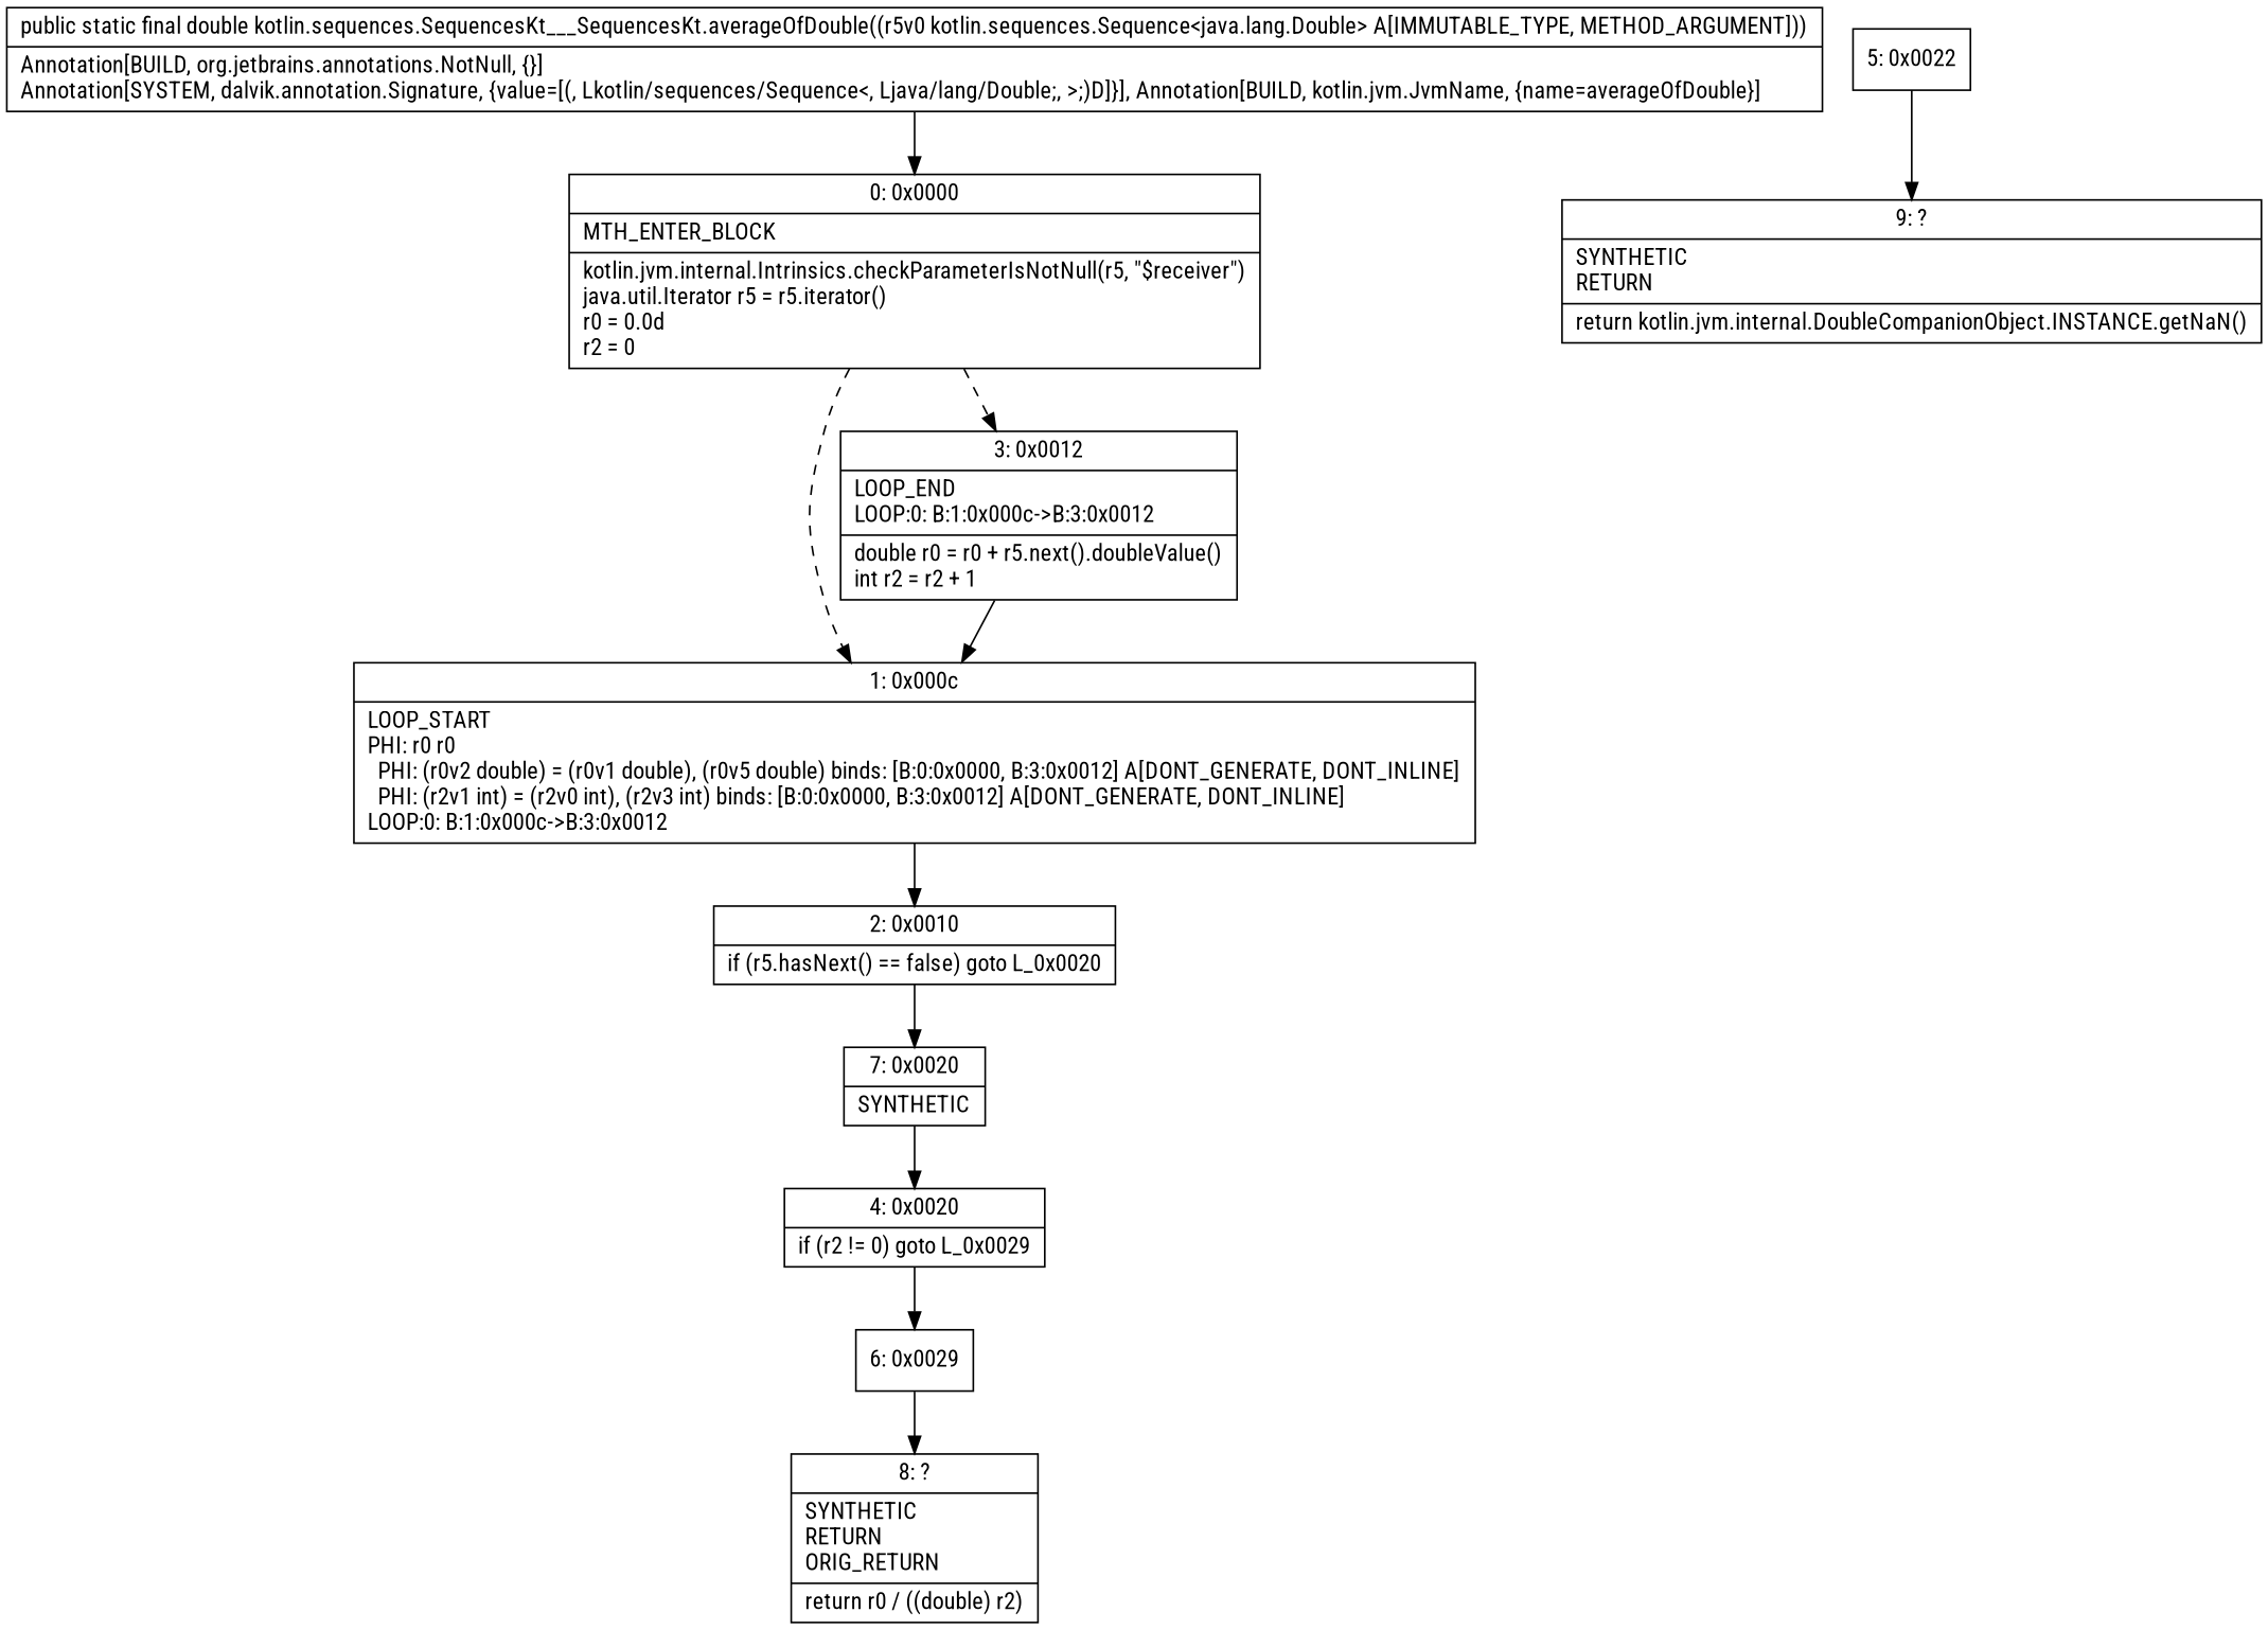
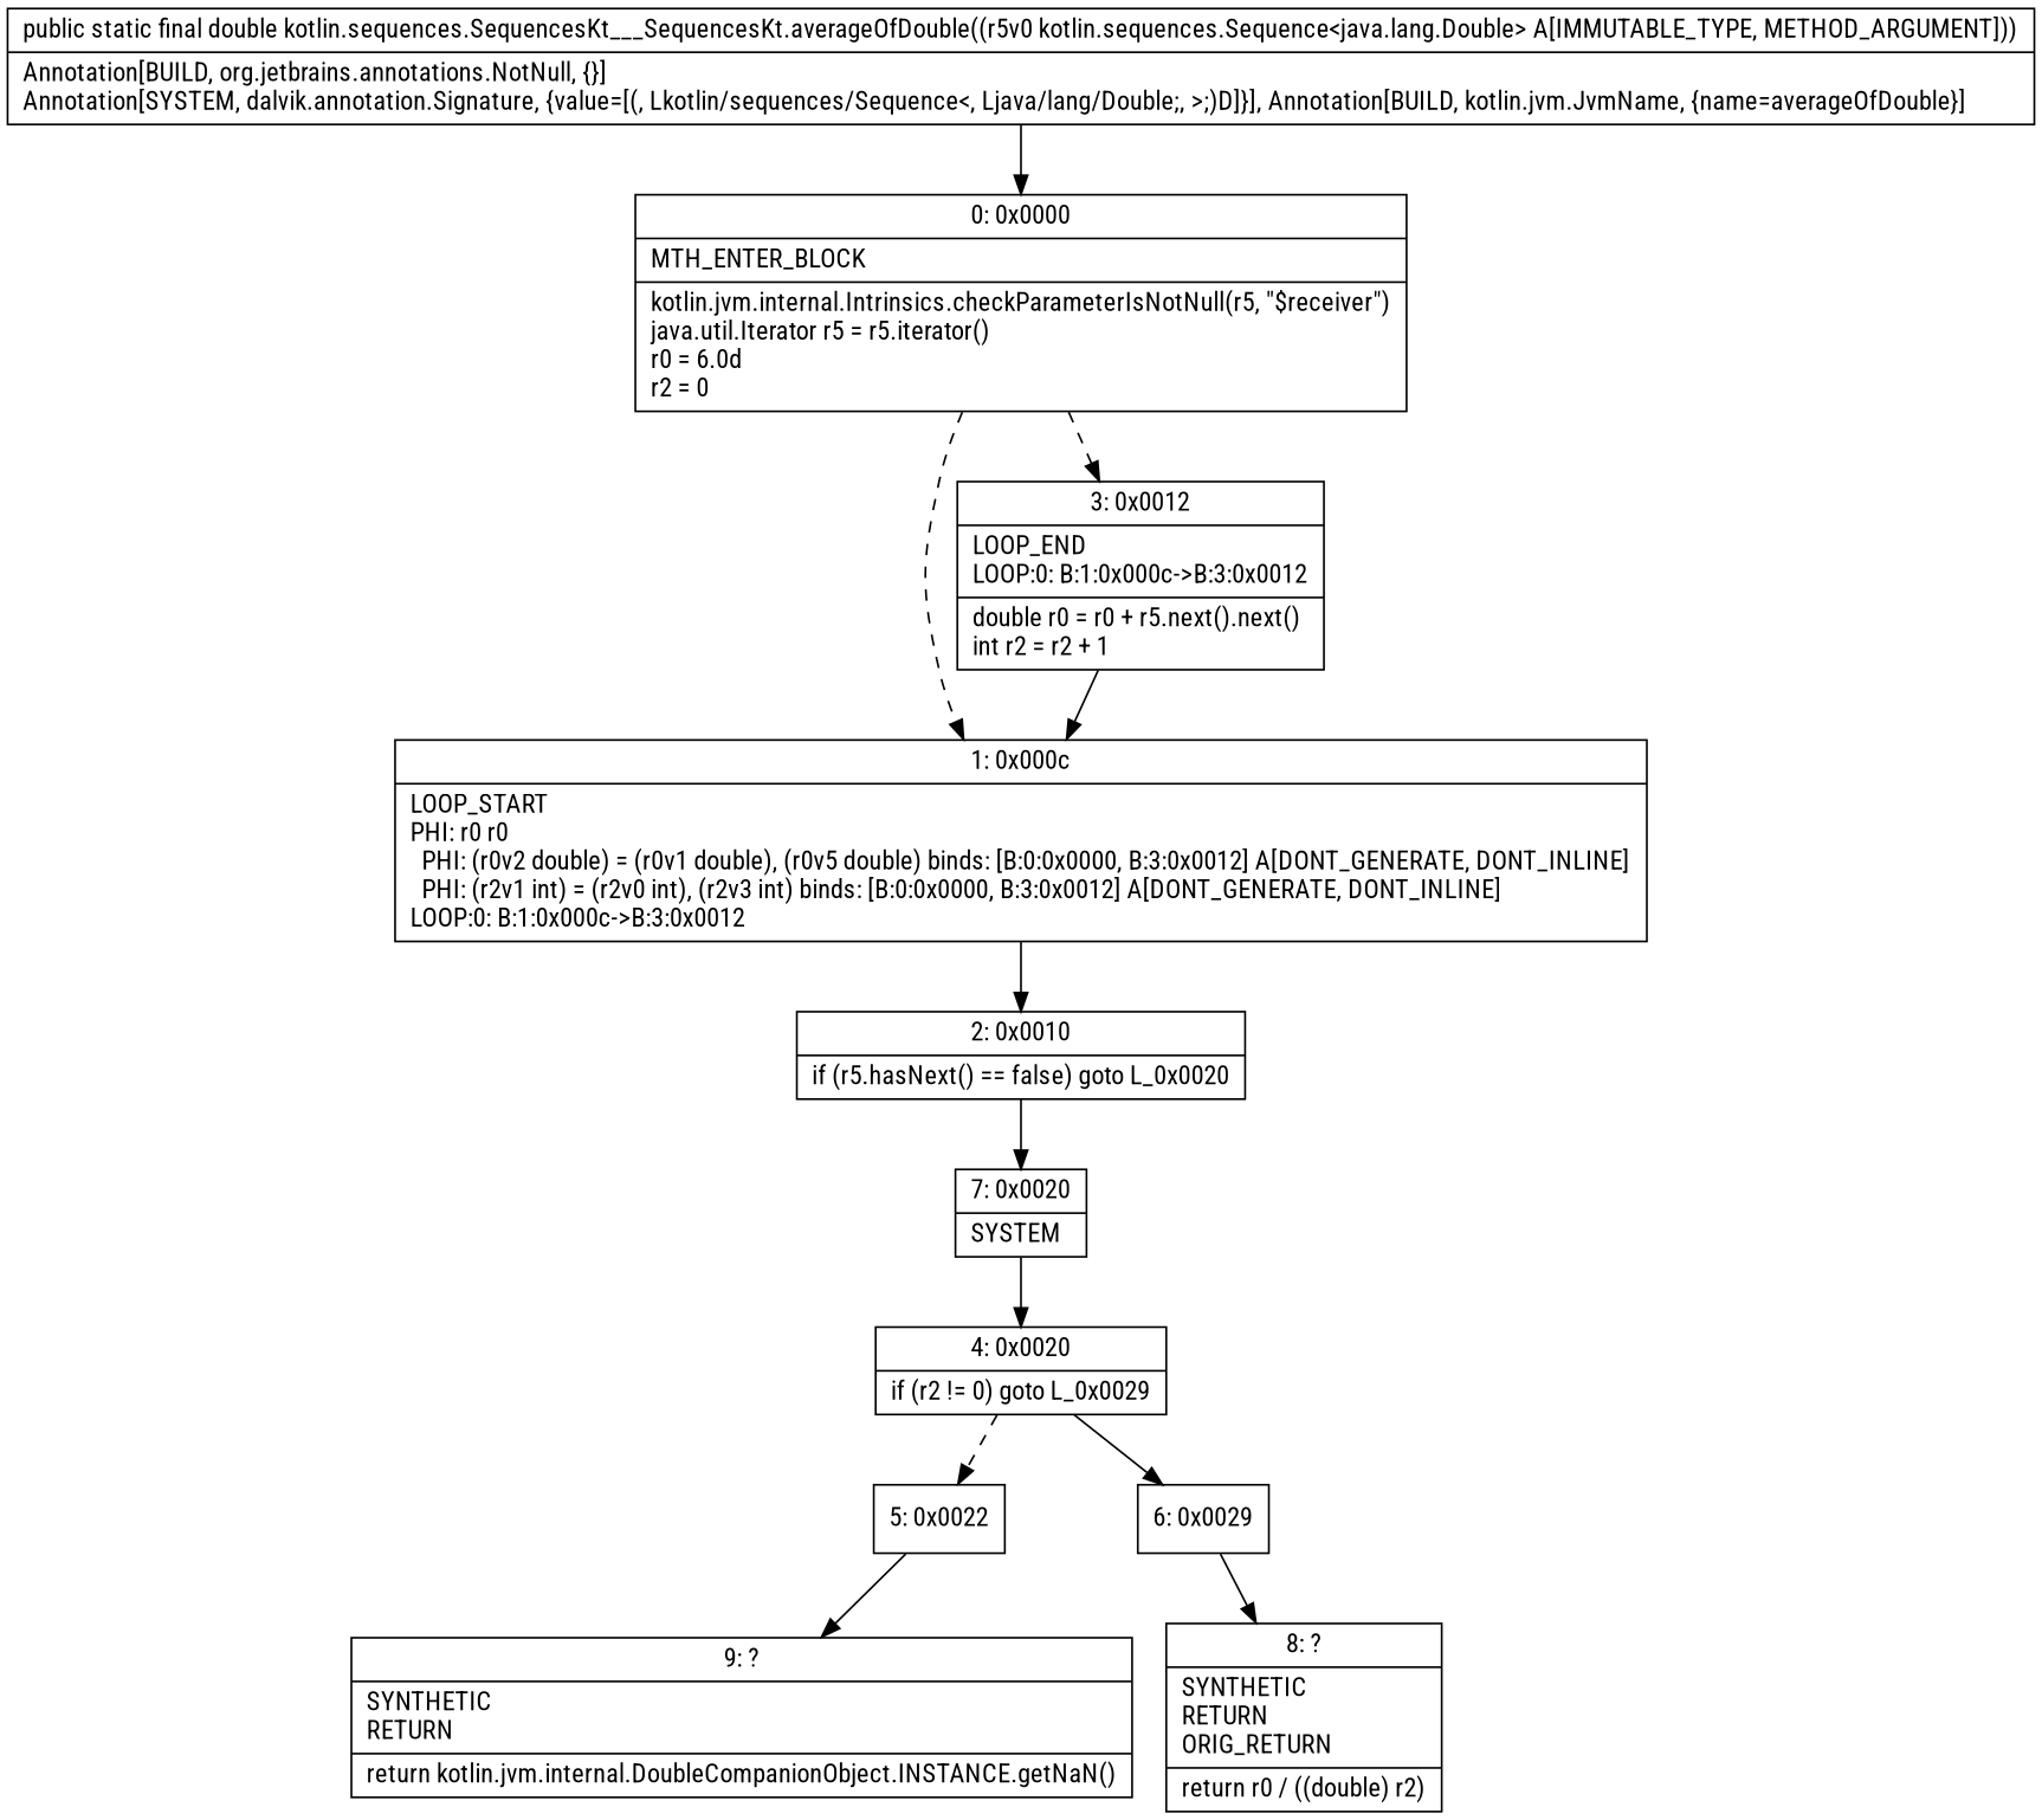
  digraph {
    fontname="Roboto Condensed"
    node [fontname="Roboto Condensed" shape=record]
    edge [fontname="Roboto Condensed"]
-   n1 [label="{0\:\ 0x0000|MTH_ENTER_BLOCK\l|kotlin.jvm.internal.Intrinsics.checkParameterIsNotNull(r5, \"$receiver\")\ljava.util.Iterator r5 = r5.iterator()\lr0 = 0.0d\lr2 = 0\l}"]
+   n1 [label="{0\:\ 0x0000|MTH_ENTER_BLOCK\l|kotlin.jvm.internal.Intrinsics.checkParameterIsNotNull(r5, \"$receiver\")\ljava.util.Iterator r5 = r5.iterator()\lr0 = 6.0d\lr2 = 0\l}"]
    n2 [label="{1\:\ 0x000c|LOOP_START\lPHI: r0 r0 \l  PHI: (r0v2 double) = (r0v1 double), (r0v5 double) binds: [B:0:0x0000, B:3:0x0012] A[DONT_GENERATE, DONT_INLINE]\l  PHI: (r2v1 int) = (r2v0 int), (r2v3 int) binds: [B:0:0x0000, B:3:0x0012] A[DONT_GENERATE, DONT_INLINE]\lLOOP:0: B:1:0x000c\-\>B:3:0x0012\l}"]
-   n3 [label="{3\:\ 0x0012|LOOP_END\lLOOP:0: B:1:0x000c\-\>B:3:0x0012\l|double r0 = r0 + r5.next().doubleValue()\lint r2 = r2 + 1\l}"]
+   n3 [label="{3\:\ 0x0012|LOOP_END\lLOOP:0: B:1:0x000c\-\>B:3:0x0012\l|double r0 = r0 + r5.next().next()\lint r2 = r2 + 1\l}"]
    n4 [label="{2\:\ 0x0010|if (r5.hasNext() == false) goto L_0x0020\l}"]
-   n5 [label="{7\:\ 0x0020|SYNTHETIC\l}"]
+   n5 [label="{7\:\ 0x0020|SYSTEM\l}"]
    n6 [label="{4\:\ 0x0020|if (r2 != 0) goto L_0x0029\l}"]
    n7 [label="{5\:\ 0x0022}"]
    n8 [label="{6\:\ 0x0029}"]
    n9 [label="{9\:\ ?|SYNTHETIC\lRETURN\l|return kotlin.jvm.internal.DoubleCompanionObject.INSTANCE.getNaN()\l}"]
    n10 [label="{8\:\ ?|SYNTHETIC\lRETURN\lORIG_RETURN\l|return r0 \/ ((double) r2)\l}"]
    n11 [label="{public static final double kotlin.sequences.SequencesKt___SequencesKt.averageOfDouble((r5v0 kotlin.sequences.Sequence\<java.lang.Double\> A[IMMUTABLE_TYPE, METHOD_ARGUMENT]))  | Annotation[BUILD, org.jetbrains.annotations.NotNull, \{\}]\lAnnotation[SYSTEM, dalvik.annotation.Signature, \{value=[(, Lkotlin\/sequences\/Sequence\<, Ljava\/lang\/Double;, \>;)D]\}], Annotation[BUILD, kotlin.jvm.JvmName, \{name=averageOfDouble\}]\l}"]
    n1 -> n2 [style=dashed]
    n1 -> n3 [style=dashed]
    n2 -> n4
    n3 -> n2
    n4 -> n5
    n5 -> n6
+   n6 -> n7 [style=dashed]
    n6 -> n8
    n7 -> n9
    n8 -> n10
    n11 -> n1
  }
